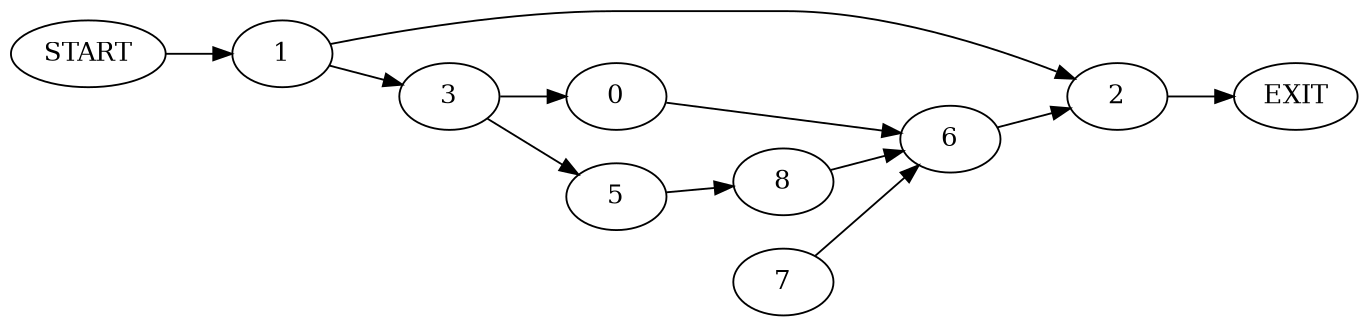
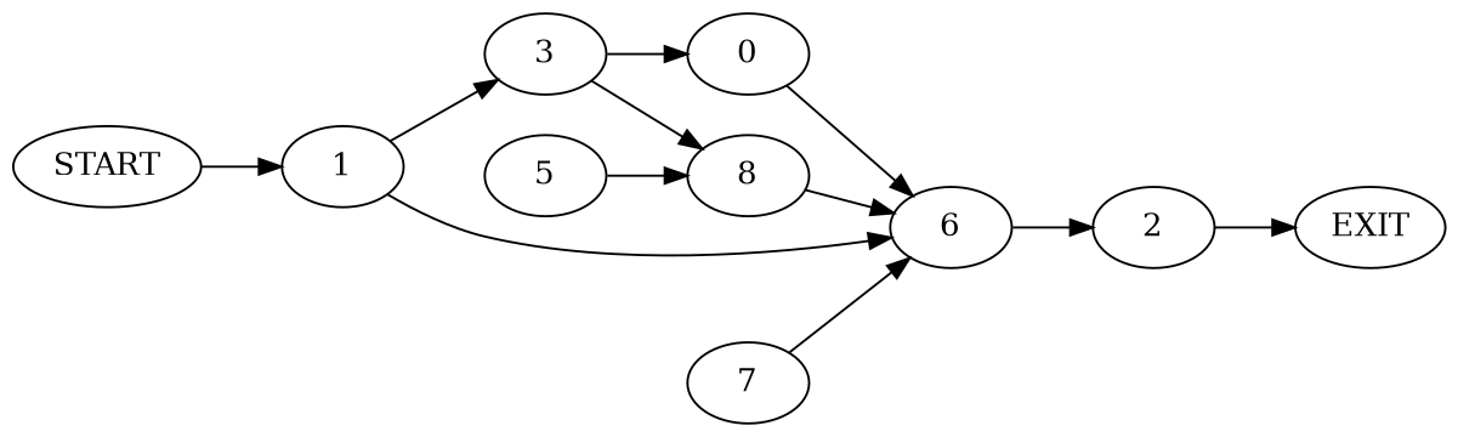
  digraph {
    rankdir=LR
    n1 [label=START]
    1
    2
    3
    n5 [label=EXIT]
    n6 [label=0]
    5
    6
    8
    7
    n1 -> 1
-   1 -> 2
+   1 -> 6
    1 -> 3
    2 -> n5
    3 -> n6
-   3 -> 5
+   3 -> 8
    n6 -> 6
    5 -> 8
    6 -> 2
    8 -> 6
    7 -> 6
  }
